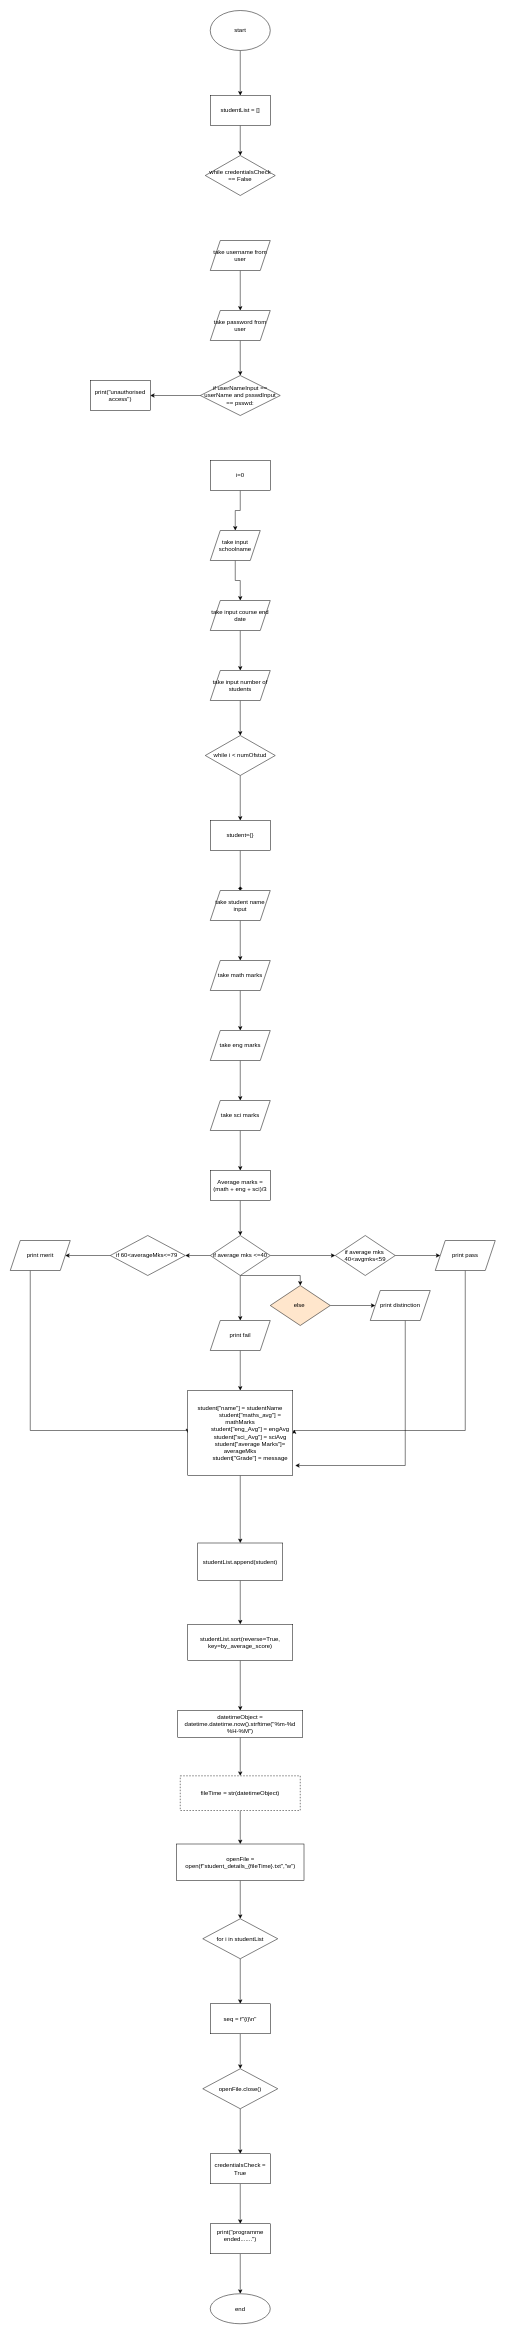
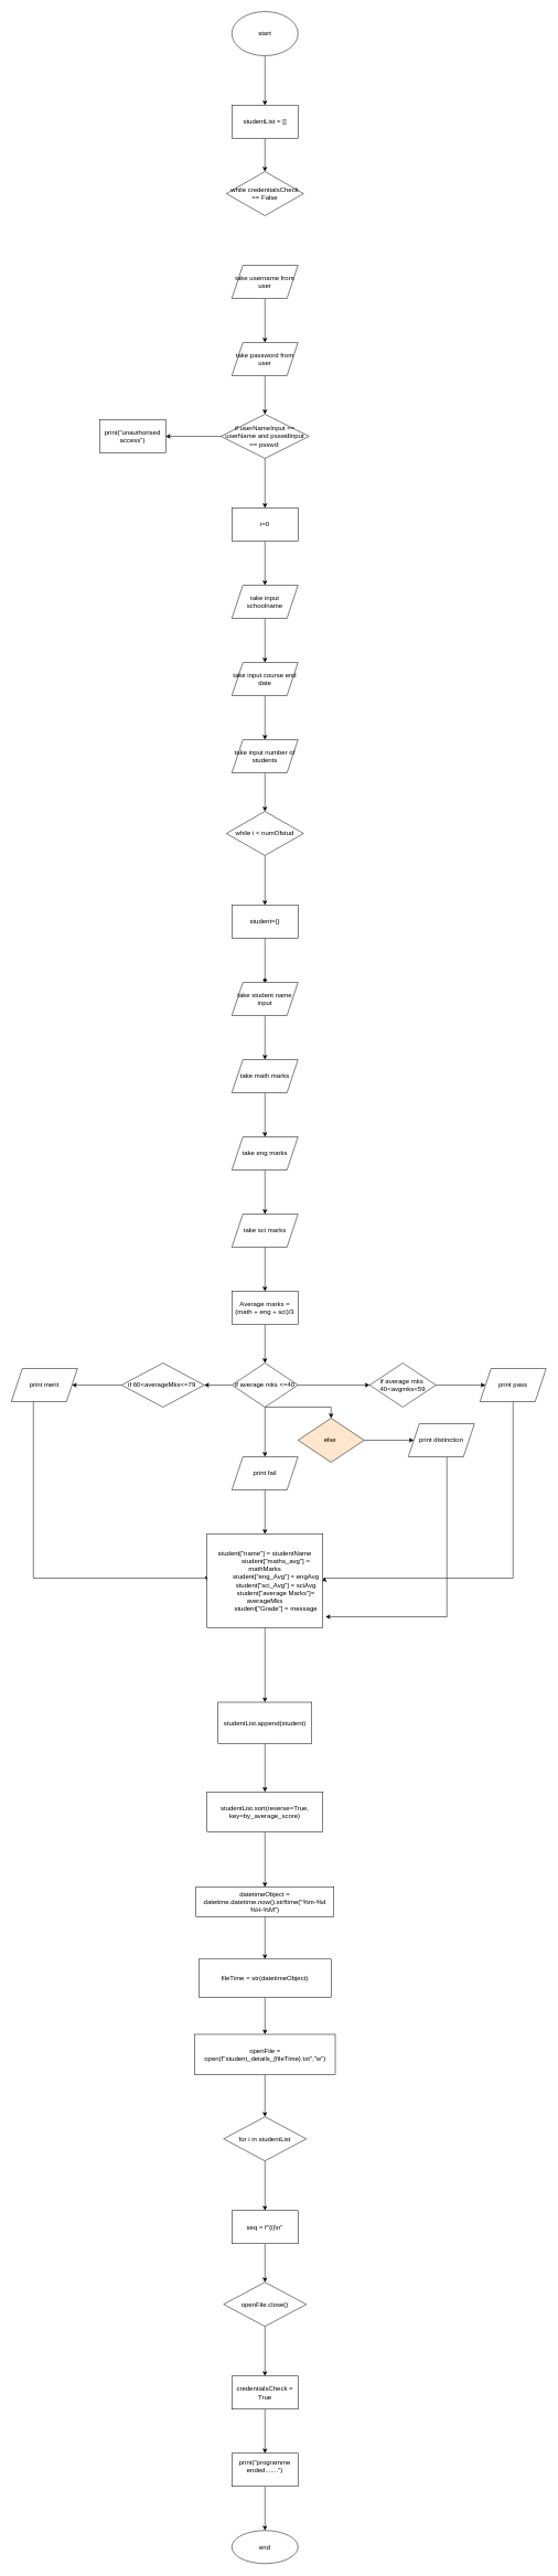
  <mxCell id="0" />
  <mxCell id="1" parent="0" />
  <mxCell id="2" value="" style="edgeStyle=orthogonalEdgeStyle;rounded=0;orthogonalLoop=1;jettySize=auto;html=1;" edge="1" parent="1" source="3" target="5"><mxGeometry relative="1" as="geometry" /></mxCell>
  <mxCell id="3" value="start" style="ellipse;whiteSpace=wrap;html=1;" vertex="1" parent="1"><mxGeometry x="420" y="20" width="120" height="80" as="geometry" /></mxCell>
  <mxCell id="4" value="" style="edgeStyle=orthogonalEdgeStyle;rounded=0;orthogonalLoop=1;jettySize=auto;html=1;" edge="1" parent="1" source="5" target="6"><mxGeometry relative="1" as="geometry" /></mxCell>
  <mxCell id="5" value="studentList = []" style="whiteSpace=wrap;html=1;" vertex="1" parent="1"><mxGeometry x="420" y="190" width="120" height="60" as="geometry" /></mxCell>
  <mxCell id="6" value="while&amp;nbsp;credentialsCheck == False" style="rhombus;whiteSpace=wrap;html=1;" vertex="1" parent="1"><mxGeometry x="410" y="310" width="140" height="80" as="geometry" /></mxCell>
  <mxCell id="7" value="" style="edgeStyle=orthogonalEdgeStyle;rounded=0;orthogonalLoop=1;jettySize=auto;html=1;" edge="1" parent="1" source="8" target="10"><mxGeometry relative="1" as="geometry" /></mxCell>
  <mxCell id="8" value="take username from user" style="shape=parallelogram;perimeter=parallelogramPerimeter;whiteSpace=wrap;html=1;fixedSize=1;" vertex="1" parent="1"><mxGeometry x="420" y="480" width="120" height="60" as="geometry" /></mxCell>
  <mxCell id="9" value="" style="edgeStyle=orthogonalEdgeStyle;rounded=0;orthogonalLoop=1;jettySize=auto;html=1;" edge="1" parent="1" source="10" target="13"><mxGeometry relative="1" as="geometry" /></mxCell>
  <mxCell id="10" value="take password from user" style="shape=parallelogram;perimeter=parallelogramPerimeter;whiteSpace=wrap;html=1;fixedSize=1;" vertex="1" parent="1"><mxGeometry x="420" y="620" width="120" height="60" as="geometry" /></mxCell>
+ <mxCell id="11" value="" style="edgeStyle=orthogonalEdgeStyle;rounded=0;orthogonalLoop=1;jettySize=auto;html=1;" edge="1" parent="1" source="13" target="15"><mxGeometry relative="1" as="geometry" /></mxCell>
  <mxCell id="12" value="" style="edgeStyle=orthogonalEdgeStyle;rounded=0;orthogonalLoop=1;jettySize=auto;html=1;" edge="1" parent="1" source="13" target="75"><mxGeometry relative="1" as="geometry" /></mxCell>
  <mxCell id="13" value="if userNameInput == userName and psswdInput == psswd:" style="rhombus;whiteSpace=wrap;html=1;" vertex="1" parent="1"><mxGeometry x="400" y="750" width="160" height="80" as="geometry" /></mxCell>
  <mxCell id="14" value="" style="edgeStyle=orthogonalEdgeStyle;rounded=0;orthogonalLoop=1;jettySize=auto;html=1;" edge="1" parent="1" source="15" target="17"><mxGeometry relative="1" as="geometry" /></mxCell>
  <mxCell id="15" value="i=0" style="whiteSpace=wrap;html=1;" vertex="1" parent="1"><mxGeometry x="420" y="920" width="120" height="60" as="geometry" /></mxCell>
  <mxCell id="16" value="" style="edgeStyle=orthogonalEdgeStyle;rounded=0;orthogonalLoop=1;jettySize=auto;html=1;" edge="1" parent="1" source="17" target="19"><mxGeometry relative="1" as="geometry" /></mxCell>
- <mxCell id="17" value="take input schoolname" style="shape=parallelogram;perimeter=parallelogramPerimeter;whiteSpace=wrap;html=1;fixedSize=1;" vertex="1" parent="1"><mxGeometry x="420" y="1060" width="100" height="60" as="geometry" /></mxCell>
+ <mxCell id="17" value="take input schoolname" style="shape=parallelogram;perimeter=parallelogramPerimeter;whiteSpace=wrap;html=1;fixedSize=1;" vertex="1" parent="1"><mxGeometry x="420" y="1060" width="120" height="60" as="geometry" /></mxCell>
  <mxCell id="18" value="" style="edgeStyle=orthogonalEdgeStyle;rounded=0;orthogonalLoop=1;jettySize=auto;html=1;" edge="1" parent="1" source="19" target="21"><mxGeometry relative="1" as="geometry" /></mxCell>
  <mxCell id="19" value="take input course end date" style="shape=parallelogram;perimeter=parallelogramPerimeter;whiteSpace=wrap;html=1;fixedSize=1;" vertex="1" parent="1"><mxGeometry x="420" y="1200" width="120" height="60" as="geometry" /></mxCell>
  <mxCell id="20" value="" style="edgeStyle=orthogonalEdgeStyle;rounded=0;orthogonalLoop=1;jettySize=auto;html=1;" edge="1" parent="1" source="21" target="23"><mxGeometry relative="1" as="geometry" /></mxCell>
  <mxCell id="21" value="take input number of students" style="shape=parallelogram;perimeter=parallelogramPerimeter;whiteSpace=wrap;html=1;fixedSize=1;" vertex="1" parent="1"><mxGeometry x="420" y="1340" width="120" height="60" as="geometry" /></mxCell>
  <mxCell id="22" value="" style="edgeStyle=orthogonalEdgeStyle;rounded=0;orthogonalLoop=1;jettySize=auto;html=1;" edge="1" parent="1" source="23" target="25"><mxGeometry relative="1" as="geometry" /></mxCell>
  <mxCell id="23" value="while i &amp;lt; numOfstud" style="rhombus;whiteSpace=wrap;html=1;" vertex="1" parent="1"><mxGeometry x="410" y="1470" width="140" height="80" as="geometry" /></mxCell>
  <mxCell id="24" value="" style="edgeStyle=orthogonalEdgeStyle;rounded=0;orthogonalLoop=1;jettySize=auto;html=1;endArrow=diamond;" edge="1" parent="1" source="25" target="27"><mxGeometry relative="1" as="geometry" /></mxCell>
  <mxCell id="25" value="student={}" style="whiteSpace=wrap;html=1;" vertex="1" parent="1"><mxGeometry x="420" y="1640" width="120" height="60" as="geometry" /></mxCell>
  <mxCell id="26" value="" style="edgeStyle=orthogonalEdgeStyle;rounded=0;orthogonalLoop=1;jettySize=auto;html=1;" edge="1" parent="1" source="27" target="29"><mxGeometry relative="1" as="geometry" /></mxCell>
  <mxCell id="27" value="take student name input" style="shape=parallelogram;perimeter=parallelogramPerimeter;whiteSpace=wrap;html=1;fixedSize=1;" vertex="1" parent="1"><mxGeometry x="420" y="1780" width="120" height="60" as="geometry" /></mxCell>
  <mxCell id="28" value="" style="edgeStyle=orthogonalEdgeStyle;rounded=0;orthogonalLoop=1;jettySize=auto;html=1;" edge="1" parent="1" source="29" target="31"><mxGeometry relative="1" as="geometry" /></mxCell>
  <mxCell id="29" value="take math marks" style="shape=parallelogram;perimeter=parallelogramPerimeter;whiteSpace=wrap;html=1;fixedSize=1;" vertex="1" parent="1"><mxGeometry x="420" y="1920" width="120" height="60" as="geometry" /></mxCell>
  <mxCell id="30" value="" style="edgeStyle=orthogonalEdgeStyle;rounded=0;orthogonalLoop=1;jettySize=auto;html=1;" edge="1" parent="1" source="31" target="33"><mxGeometry relative="1" as="geometry" /></mxCell>
  <mxCell id="31" value="take eng marks" style="shape=parallelogram;perimeter=parallelogramPerimeter;whiteSpace=wrap;html=1;fixedSize=1;" vertex="1" parent="1"><mxGeometry x="420" y="2060" width="120" height="60" as="geometry" /></mxCell>
  <mxCell id="32" value="" style="edgeStyle=orthogonalEdgeStyle;rounded=0;orthogonalLoop=1;jettySize=auto;html=1;" edge="1" parent="1" source="33" target="35"><mxGeometry relative="1" as="geometry" /></mxCell>
  <mxCell id="33" value="take sci marks" style="shape=parallelogram;perimeter=parallelogramPerimeter;whiteSpace=wrap;html=1;fixedSize=1;" vertex="1" parent="1"><mxGeometry x="420" y="2200" width="120" height="60" as="geometry" /></mxCell>
  <mxCell id="34" value="" style="edgeStyle=orthogonalEdgeStyle;rounded=0;orthogonalLoop=1;jettySize=auto;html=1;" edge="1" parent="1" source="35" target="40"><mxGeometry relative="1" as="geometry" /></mxCell>
  <mxCell id="35" value="Average marks = (math + eng + sci)/3" style="whiteSpace=wrap;html=1;" vertex="1" parent="1"><mxGeometry x="420" y="2340" width="120" height="60" as="geometry" /></mxCell>
  <mxCell id="36" value="" style="edgeStyle=orthogonalEdgeStyle;rounded=0;orthogonalLoop=1;jettySize=auto;html=1;" edge="1" parent="1" source="40" target="42"><mxGeometry relative="1" as="geometry" /></mxCell>
  <mxCell id="37" value="" style="edgeStyle=orthogonalEdgeStyle;rounded=0;orthogonalLoop=1;jettySize=auto;html=1;" edge="1" parent="1" source="40" target="44"><mxGeometry relative="1" as="geometry" /></mxCell>
  <mxCell id="38" value="" style="edgeStyle=orthogonalEdgeStyle;rounded=0;orthogonalLoop=1;jettySize=auto;html=1;" edge="1" parent="1" source="40" target="48"><mxGeometry relative="1" as="geometry" /></mxCell>
  <mxCell id="39" value="" style="edgeStyle=orthogonalEdgeStyle;rounded=0;orthogonalLoop=1;jettySize=auto;html=1;" edge="1" parent="1" source="40" target="52"><mxGeometry relative="1" as="geometry"><Array as="points"><mxPoint x="600" y="2550" /></Array></mxGeometry></mxCell>
  <mxCell id="40" value="if average mks &amp;lt;=40" style="rhombus;whiteSpace=wrap;html=1;" vertex="1" parent="1"><mxGeometry x="420" y="2470" width="120" height="80" as="geometry" /></mxCell>
  <mxCell id="41" value="" style="edgeStyle=orthogonalEdgeStyle;rounded=0;orthogonalLoop=1;jettySize=auto;html=1;" edge="1" parent="1" source="42" target="56"><mxGeometry relative="1" as="geometry" /></mxCell>
  <mxCell id="42" value="print fail" style="shape=parallelogram;perimeter=parallelogramPerimeter;whiteSpace=wrap;html=1;fixedSize=1;" vertex="1" parent="1"><mxGeometry x="420" y="2640" width="120" height="60" as="geometry" /></mxCell>
  <mxCell id="43" value="" style="edgeStyle=orthogonalEdgeStyle;rounded=0;orthogonalLoop=1;jettySize=auto;html=1;" edge="1" parent="1" source="44" target="46"><mxGeometry relative="1" as="geometry" /></mxCell>
  <mxCell id="44" value="if average mks&amp;nbsp; 40&amp;lt;avgmks&amp;lt;59" style="rhombus;whiteSpace=wrap;html=1;" vertex="1" parent="1"><mxGeometry x="670" y="2470" width="120" height="80" as="geometry" /></mxCell>
  <mxCell id="45" style="edgeStyle=orthogonalEdgeStyle;rounded=0;orthogonalLoop=1;jettySize=auto;html=1;entryX=1.014;entryY=0.459;entryDx=0;entryDy=0;entryPerimeter=0;" edge="1" parent="1" source="46" target="56"><mxGeometry relative="1" as="geometry"><mxPoint x="680" y="2860" as="targetPoint" /><Array as="points"><mxPoint x="930" y="2860" /><mxPoint x="588" y="2860" /></Array></mxGeometry></mxCell>
  <mxCell id="46" value="print pass" style="shape=parallelogram;perimeter=parallelogramPerimeter;whiteSpace=wrap;html=1;fixedSize=1;" vertex="1" parent="1"><mxGeometry x="870" y="2480" width="120" height="60" as="geometry" /></mxCell>
  <mxCell id="47" value="" style="edgeStyle=orthogonalEdgeStyle;rounded=0;orthogonalLoop=1;jettySize=auto;html=1;" edge="1" parent="1" source="48" target="50"><mxGeometry relative="1" as="geometry" /></mxCell>
  <mxCell id="48" value="if 60&amp;lt;averageMks&amp;lt;=79&amp;nbsp;" style="rhombus;whiteSpace=wrap;html=1;" vertex="1" parent="1"><mxGeometry x="220" y="2470" width="150" height="80" as="geometry" /></mxCell>
  <mxCell id="49" style="edgeStyle=orthogonalEdgeStyle;rounded=0;orthogonalLoop=1;jettySize=auto;html=1;entryX=0;entryY=0.5;entryDx=0;entryDy=0;" edge="1" parent="1" source="50" target="56"><mxGeometry relative="1" as="geometry"><mxPoint x="80" y="2850" as="targetPoint" /><Array as="points"><mxPoint x="60" y="2860" /><mxPoint x="375" y="2860" /></Array></mxGeometry></mxCell>
  <mxCell id="50" value="print merit" style="shape=parallelogram;perimeter=parallelogramPerimeter;whiteSpace=wrap;html=1;fixedSize=1;" vertex="1" parent="1"><mxGeometry x="20" y="2480" width="120" height="60" as="geometry" /></mxCell>
  <mxCell id="51" value="" style="edgeStyle=orthogonalEdgeStyle;rounded=0;orthogonalLoop=1;jettySize=auto;html=1;" edge="1" parent="1" source="52" target="54"><mxGeometry relative="1" as="geometry" /></mxCell>
  <mxCell id="52" value="else&amp;nbsp;" style="rhombus;whiteSpace=wrap;html=1;fillColor=#ffe6cc;" vertex="1" parent="1"><mxGeometry x="540" y="2570" width="120" height="80" as="geometry" /></mxCell>
  <mxCell id="53" style="edgeStyle=orthogonalEdgeStyle;rounded=0;orthogonalLoop=1;jettySize=auto;html=1;" edge="1" parent="1" source="54"><mxGeometry relative="1" as="geometry"><mxPoint x="590" y="2930" as="targetPoint" /><Array as="points"><mxPoint x="810" y="2930" /></Array></mxGeometry></mxCell>
  <mxCell id="54" value="print distinction" style="shape=parallelogram;perimeter=parallelogramPerimeter;whiteSpace=wrap;html=1;fixedSize=1;" vertex="1" parent="1"><mxGeometry x="740" y="2580" width="120" height="60" as="geometry" /></mxCell>
  <mxCell id="55" value="" style="edgeStyle=orthogonalEdgeStyle;rounded=0;orthogonalLoop=1;jettySize=auto;html=1;" edge="1" parent="1" source="56" target="58"><mxGeometry relative="1" as="geometry" /></mxCell>
  <mxCell id="56" value="&lt;div&gt;student[&quot;name&quot;] = studentName&lt;/div&gt;&lt;div&gt;&amp;nbsp; &amp;nbsp; &amp;nbsp; &amp;nbsp; &amp;nbsp; &amp;nbsp; student[&quot;maths_avg&quot;] = mathMarks&lt;/div&gt;&lt;div&gt;&amp;nbsp; &amp;nbsp; &amp;nbsp; &amp;nbsp; &amp;nbsp; &amp;nbsp; student[&quot;eng_Avg&quot;] = engAvg&lt;/div&gt;&lt;div&gt;&amp;nbsp; &amp;nbsp; &amp;nbsp; &amp;nbsp; &amp;nbsp; &amp;nbsp; student[&quot;sci_Avg&quot;] = sciAvg&lt;/div&gt;&lt;div&gt;&amp;nbsp; &amp;nbsp; &amp;nbsp; &amp;nbsp; &amp;nbsp; &amp;nbsp; student[&quot;average Marks&quot;]= averageMks&lt;/div&gt;&lt;div&gt;&amp;nbsp; &amp;nbsp; &amp;nbsp; &amp;nbsp; &amp;nbsp; &amp;nbsp; student[&quot;Grade&quot;] = message&lt;/div&gt;" style="whiteSpace=wrap;html=1;" vertex="1" parent="1"><mxGeometry x="375" y="2780" width="210" height="170" as="geometry" /></mxCell>
  <mxCell id="57" value="" style="edgeStyle=orthogonalEdgeStyle;rounded=0;orthogonalLoop=1;jettySize=auto;html=1;" edge="1" parent="1" source="58" target="60"><mxGeometry relative="1" as="geometry" /></mxCell>
  <mxCell id="58" value="studentList.append(student)" style="whiteSpace=wrap;html=1;" vertex="1" parent="1"><mxGeometry x="395" y="3085" width="170" height="75" as="geometry" /></mxCell>
  <mxCell id="59" value="" style="edgeStyle=orthogonalEdgeStyle;rounded=0;orthogonalLoop=1;jettySize=auto;html=1;" edge="1" parent="1" source="60" target="62"><mxGeometry relative="1" as="geometry" /></mxCell>
  <mxCell id="60" value="studentList.sort(reverse=True, key=by_average_score)" style="whiteSpace=wrap;html=1;" vertex="1" parent="1"><mxGeometry x="375" y="3247.5" width="210" height="72.5" as="geometry" /></mxCell>
  <mxCell id="61" value="" style="edgeStyle=orthogonalEdgeStyle;rounded=0;orthogonalLoop=1;jettySize=auto;html=1;" edge="1" parent="1" source="62" target="64"><mxGeometry relative="1" as="geometry" /></mxCell>
  <mxCell id="62" value="datetimeObject = datetime.datetime.now().strftime(&quot;%m-%d %H-%M&quot;)" style="whiteSpace=wrap;html=1;" vertex="1" parent="1"><mxGeometry x="355" y="3420" width="250" height="53.75" as="geometry" /></mxCell>
  <mxCell id="63" value="" style="edgeStyle=orthogonalEdgeStyle;rounded=0;orthogonalLoop=1;jettySize=auto;html=1;" edge="1" parent="1" source="64" target="66"><mxGeometry relative="1" as="geometry" /></mxCell>
- <mxCell id="64" value="fileTime = str(datetimeObject)" style="whiteSpace=wrap;html=1;dashed=1;" vertex="1" parent="1"><mxGeometry x="360" y="3550.63" width="240" height="69.38" as="geometry" /></mxCell>
+ <mxCell id="64" value="fileTime = str(datetimeObject)" style="whiteSpace=wrap;html=1;" vertex="1" parent="1"><mxGeometry x="360" y="3550.63" width="240" height="69.38" as="geometry" /></mxCell>
  <mxCell id="65" value="" style="edgeStyle=orthogonalEdgeStyle;rounded=0;orthogonalLoop=1;jettySize=auto;html=1;" edge="1" parent="1" source="66" target="68"><mxGeometry relative="1" as="geometry" /></mxCell>
  <mxCell id="66" value="openFile = open(f&quot;student_details_{fileTime}.txt&quot;,&quot;w&quot;)" style="whiteSpace=wrap;html=1;" vertex="1" parent="1"><mxGeometry x="352.5" y="3687" width="255" height="73" as="geometry" /></mxCell>
  <mxCell id="67" value="" style="edgeStyle=orthogonalEdgeStyle;rounded=0;orthogonalLoop=1;jettySize=auto;html=1;" edge="1" parent="1" source="68" target="70"><mxGeometry relative="1" as="geometry" /></mxCell>
  <mxCell id="68" value="for i in studentList" style="rhombus;whiteSpace=wrap;html=1;" vertex="1" parent="1"><mxGeometry x="405" y="3836.5" width="150" height="80" as="geometry" /></mxCell>
  <mxCell id="69" value="" style="edgeStyle=orthogonalEdgeStyle;rounded=0;orthogonalLoop=1;jettySize=auto;html=1;" edge="1" parent="1" source="70" target="72"><mxGeometry relative="1" as="geometry" /></mxCell>
  <mxCell id="70" value="seq = f&quot;{i}\n&quot;" style="whiteSpace=wrap;html=1;" vertex="1" parent="1"><mxGeometry x="420" y="4006.5" width="120" height="60" as="geometry" /></mxCell>
  <mxCell id="71" value="" style="edgeStyle=orthogonalEdgeStyle;rounded=0;orthogonalLoop=1;jettySize=auto;html=1;" edge="1" parent="1" source="72" target="74"><mxGeometry relative="1" as="geometry" /></mxCell>
  <mxCell id="72" value="openFile.close()" style="rhombus;whiteSpace=wrap;html=1;" vertex="1" parent="1"><mxGeometry x="405" y="4136.5" width="150" height="80" as="geometry" /></mxCell>
  <mxCell id="73" value="" style="edgeStyle=orthogonalEdgeStyle;rounded=0;orthogonalLoop=1;jettySize=auto;html=1;" edge="1" parent="1" source="74" target="77"><mxGeometry relative="1" as="geometry" /></mxCell>
  <mxCell id="74" value="credentialsCheck = True" style="whiteSpace=wrap;html=1;" vertex="1" parent="1"><mxGeometry x="420" y="4306.5" width="120" height="60" as="geometry" /></mxCell>
  <mxCell id="75" value="print(&quot;unauthorised access&quot;)" style="whiteSpace=wrap;html=1;" vertex="1" parent="1"><mxGeometry x="180" y="760" width="120" height="60" as="geometry" /></mxCell>
  <mxCell id="76" value="" style="edgeStyle=orthogonalEdgeStyle;rounded=0;orthogonalLoop=1;jettySize=auto;html=1;" edge="1" parent="1" source="77" target="78"><mxGeometry relative="1" as="geometry" /></mxCell>
  <mxCell id="77" value="&lt;div&gt;print(&quot;programme ended.......&quot;)&lt;/div&gt;&lt;div&gt;&lt;br&gt;&lt;/div&gt;" style="whiteSpace=wrap;html=1;" vertex="1" parent="1"><mxGeometry x="420" y="4446.5" width="120" height="60" as="geometry" /></mxCell>
  <mxCell id="78" value="end" style="ellipse;whiteSpace=wrap;html=1;" vertex="1" parent="1"><mxGeometry x="420" y="4586.5" width="120" height="60" as="geometry" /></mxCell>
